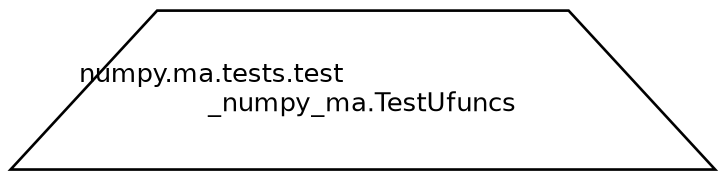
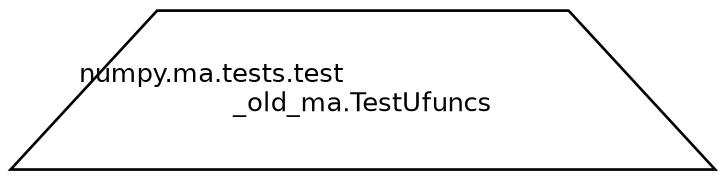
  digraph {
    rankdir=LR
-   n1 [color=black fillcolor=white fontname=Helvetica fontsize=10 height=0.2 label="numpy.ma.tests.test\l_numpy_ma.TestUfuncs" shape=trapezium style=filled width=0.4]
+   n1 [color=black fillcolor=white fontname=Helvetica fontsize=10 height=0.2 label="numpy.ma.tests.test\l_old_ma.TestUfuncs" shape=trapezium style=filled width=0.4]
  }
